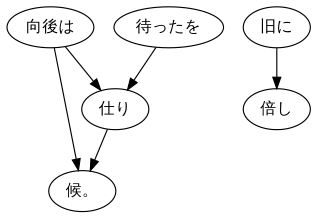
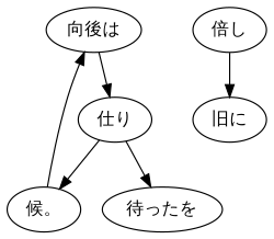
  digraph {
    n1 [label="向後は"]
    n2 [label="候。"]
    n3 [label="仕り"]
    n4 [label="旧に"]
    n5 [label="倍し"]
    n6 [label="待ったを"]
-   n1 -> n2
+   n2 -> n1
    n1 -> n3
    n3 -> n2
-   n4 -> n5
-   n6 -> n3
+   n5 -> n4
+   n3 -> n6
  }
